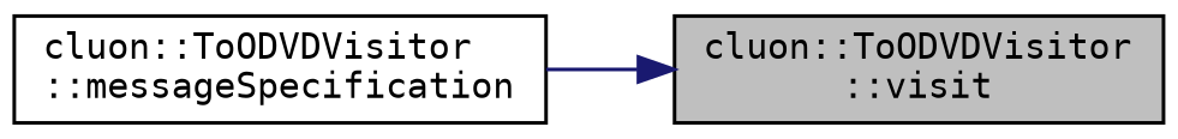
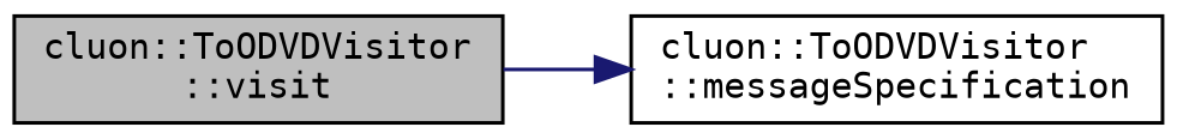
  digraph {
    rankdir=LR
    fontname="DejaVu Sans Mono"
    node [color=black fontname="DejaVu Sans Mono" fontsize=10 shape=record style=filled]
    n1 [fillcolor=grey75 fontcolor=black height=0.2 label="cluon::ToODVDVisitor\l::visit" width=0.4]
    n2 [fillcolor=white height=0.2 label="cluon::ToODVDVisitor\l::messageSpecification" width=0.4]
-   n2 -> n1 [color=midnightblue fontname="DejaVu Sans Mono" fontsize=10 labelfontname=Helvetica labelfontsize=10 style=solid]
+   n1 -> n2 [color=midnightblue fontname="DejaVu Sans Mono" fontsize=10 labelfontname=Helvetica labelfontsize=10 style=solid]
  }
